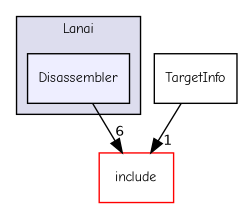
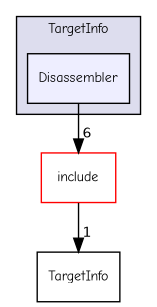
  digraph {
    compound=true
    fontname="Comic Neue"
    node [fontname="Comic Neue" fontsize=10 shape=box]
    edge [fontname="Comic Neue" labeldistance=1.5 labelfontname=Helvetica labelfontsize=10]
    n1 [fillcolor="#eeeeff" label=Disassembler pencolor=black style=filled]
    n2 [color=red label=include]
    n3 [label=TargetInfo]
    subgraph cluster_1 {
      bgcolor="#ddddee"
      fontsize=10
-     label=Lanai
+     label=TargetInfo
      pencolor=black
      n1
    }
    n1 -> n2 [headlabel=6]
-   n3 -> n2 [headlabel=1]
+   n2 -> n3 [headlabel=1]
  }
